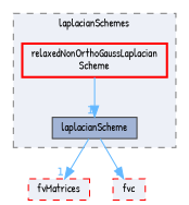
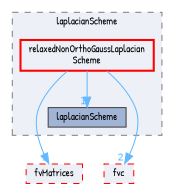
  digraph {
    compound=true
    fontname="Patrick Hand"
    node [color=red fillcolor="#edf0f7" fontname="Patrick Hand" fontsize=10 shape=box style="filled,dashed"]
    edge [color=steelblue1 fontcolor=steelblue1 fontname="Patrick Hand" fontsize=10 headlabel=1 labeldistance=1.5 labelfontname=Helvetica labelfontsize=10]
    n1 [color=grey25 fillcolor="#a2b4d6" height=0.2 label=laplacianScheme style=filled width=0.4]
    n2 [height=0.2 label="relaxedNonOrthoGaussLaplacian\lScheme" style="filled,bold" width=0.4]
    n3 [height=0.2 label=fvMatrices width=0.4]
    n4 [height=0.2 label=fvc width=0.4]
    subgraph cluster_1 {
      bgcolor="#edf0f7"
      fontsize=10
-     label=laplacianSchemes
+     label=laplacianScheme
      pencolor=grey50
      style="filled,dashed"
      n1
      n2
    }
    n2 -> n1
-   n1 -> n3
-   n1 -> n4 [headlabel=2]
+   n2 -> n3
+   n2 -> n4 [headlabel=2]
  }
